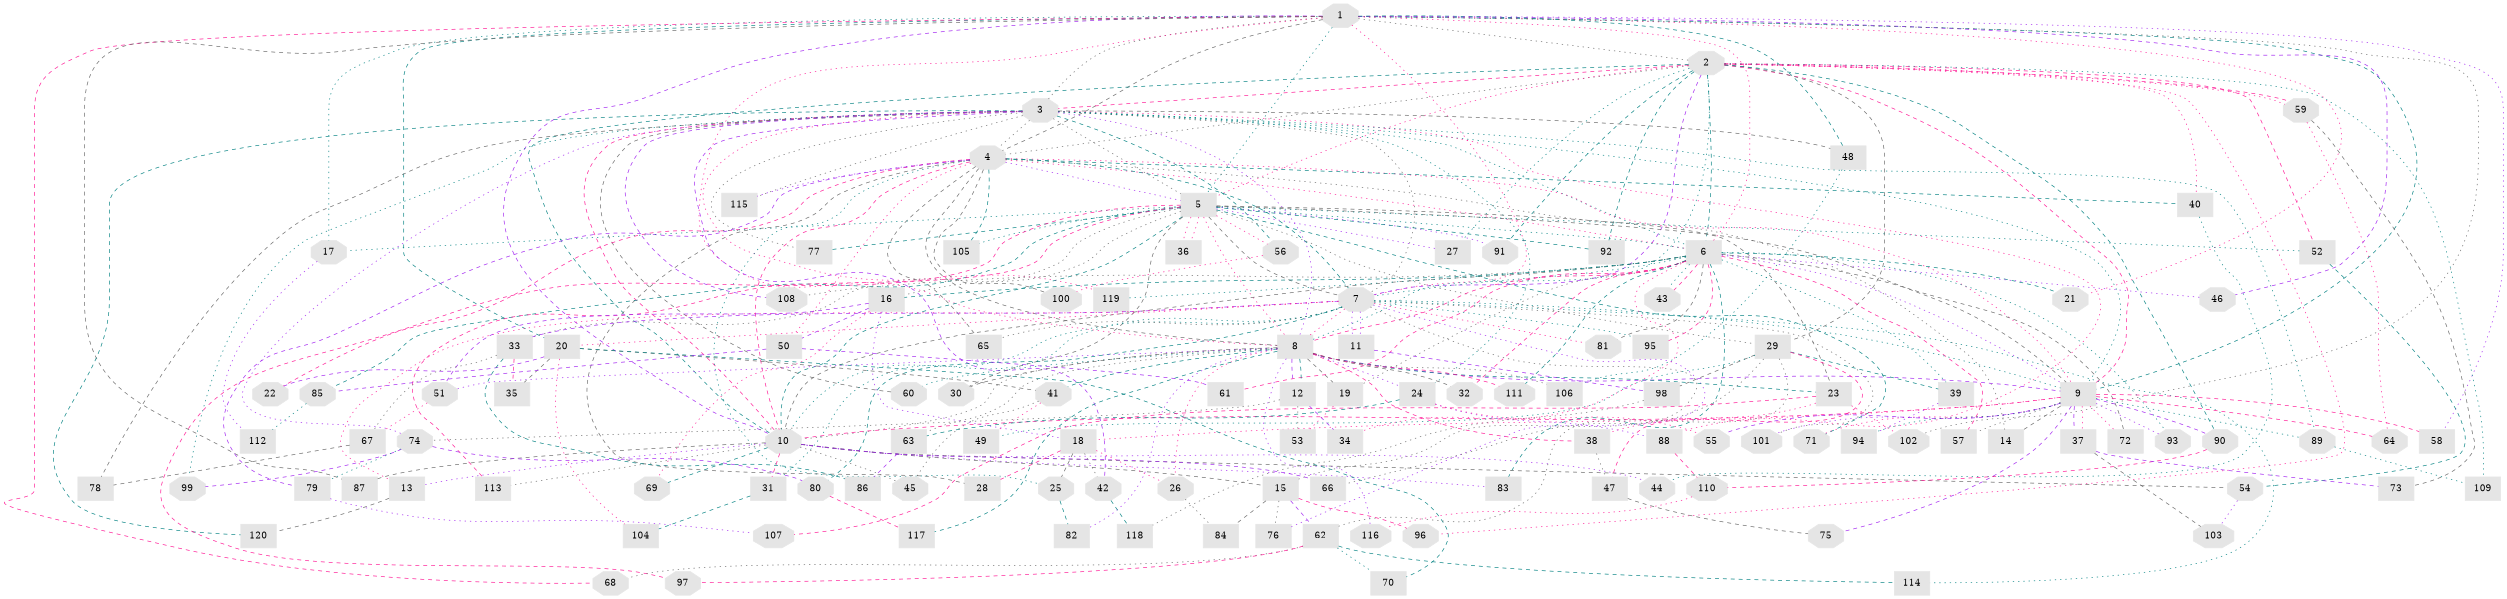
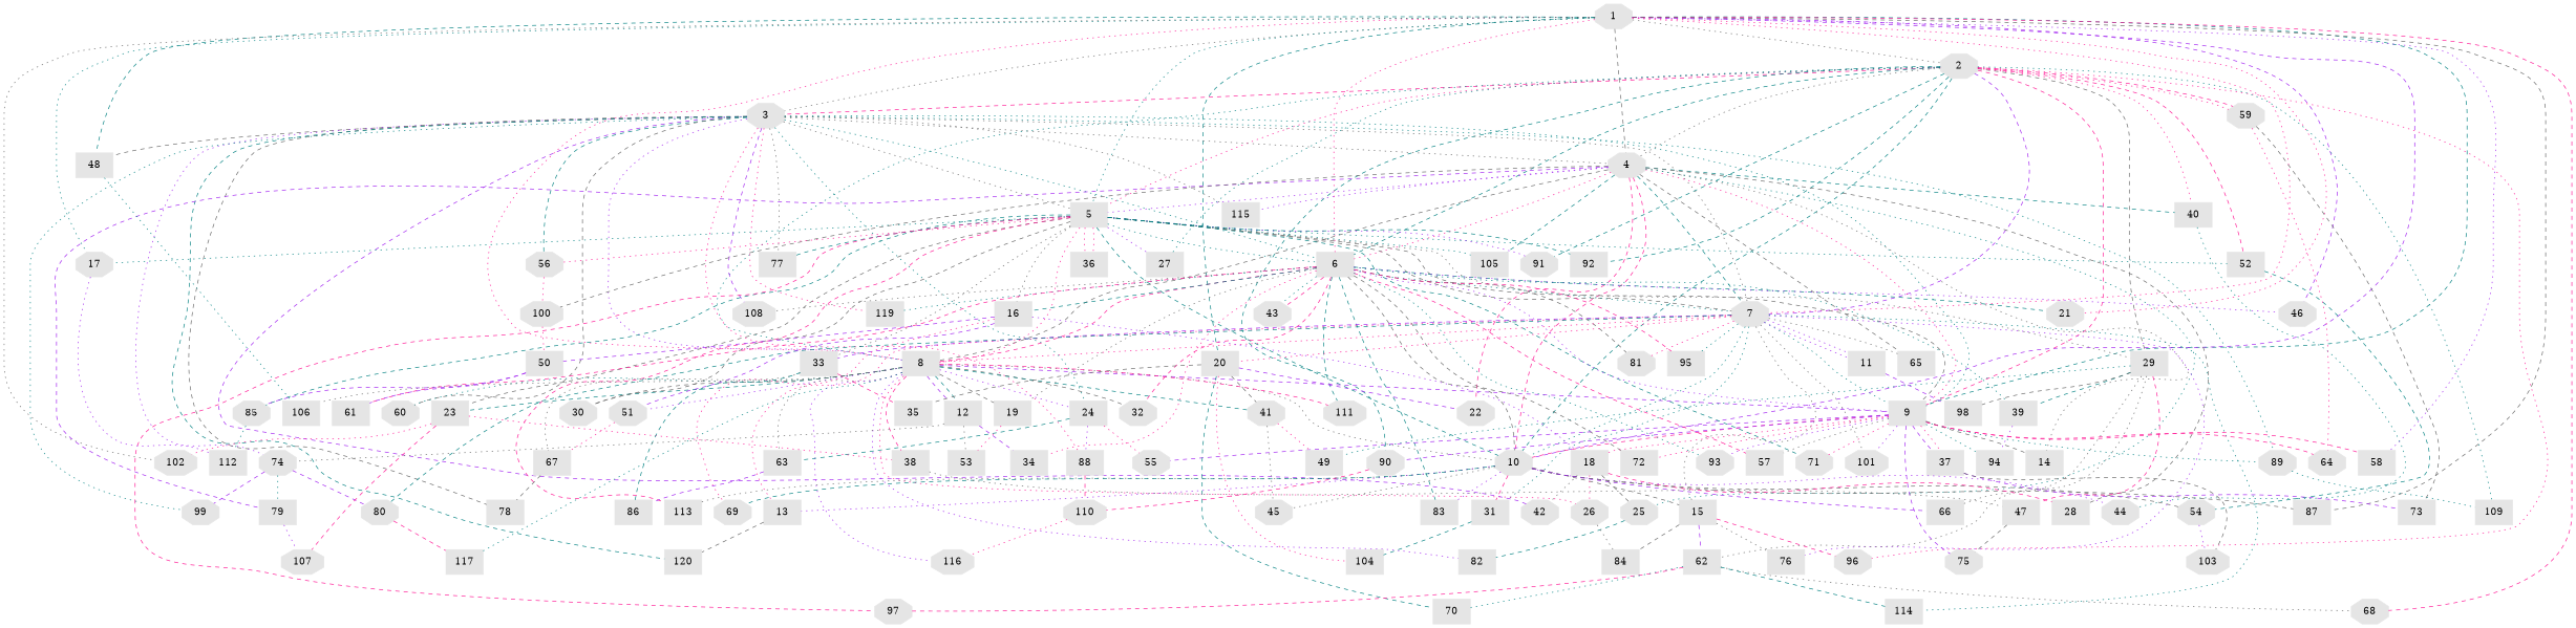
  graph {
    node [color=gray90 shape=box style=filled]
    edge [color=teal style=dotted]
    1 [shape=octagon]
    2 [shape=octagon]
    3 [shape=octagon]
    4 [shape=octagon]
    5
    6
    7 [shape=octagon]
    8
    9
    10 [shape=octagon]
    17 [shape=octagon]
    20
    21 [shape=octagon]
    46 [shape=octagon]
    48
    58
    68 [shape=octagon]
    87
    102 [shape=octagon]
    27
    29
    40
    52
    59 [shape=octagon]
    90 [shape=octagon]
    91 [shape=octagon]
    92
    96 [shape=octagon]
    109
    24
    42 [shape=octagon]
    56 [shape=octagon]
    60 [shape=octagon]
    74 [shape=octagon]
    77
    78
    88
    89 [shape=octagon]
    99 [shape=octagon]
    108 [shape=octagon]
    115
    119
    120
    14
    22 [shape=octagon]
    25 [shape=octagon]
    28
    50
    65
    79
    100 [shape=octagon]
    105
    16
    23
    30 [shape=octagon]
    33
    36
    71 [shape=octagon]
    85 [shape=octagon]
    97 [shape=octagon]
    113
    19
    32 [shape=octagon]
    34
    39
    43 [shape=octagon]
    57
    61
    72
    81 [shape=octagon]
    83
    93 [shape=octagon]
    95
    111 [shape=octagon]
    11
    13
    15
    31
    76
    80 [shape=octagon]
    101 [shape=octagon]
    114
    12
    26 [shape=octagon]
    38
    41 [shape=octagon]
    51 [shape=octagon]
    63
    82
    106
    116 [shape=octagon]
    117
    18
    37
    55 [shape=octagon]
    64 [shape=octagon]
    75 [shape=octagon]
    94
    44 [shape=octagon]
    45 [shape=octagon]
    54 [shape=octagon]
    66
    69 [shape=octagon]
    112
    35
    70
    104
    98
    62
    47
    49
    73
    110 [shape=octagon]
-   118
    107 [shape=octagon]
    67
    86
    53
    84
    103 [shape=octagon]
    1 -- 2 [color=gray40]
    1 -- 3 [color=gray40]
    1 -- 4 [color=gray40 style=dashed]
    1 -- 5
    1 -- 6 [color=deeppink]
    1 -- 7 [color=deeppink]
    1 -- 8 [color=deeppink]
    1 -- 9 [style=dashed]
    1 -- 10 [color=purple style=dashed]
    1 -- 17
    1 -- 20 [style=dashed]
    1 -- 21 [color=deeppink]
    1 -- 46 [color=purple style=dashed]
    1 -- 48 [style=dashed]
    1 -- 58 [color=purple]
    1 -- 68 [color=deeppink style=dashed]
    1 -- 87 [color=gray40 style=dashed]
    1 -- 102 [color=gray40]
    2 -- 3 [color=deeppink style=dashed]
    2 -- 4 [color=gray40]
    2 -- 5 [color=deeppink]
    2 -- 6 [style=dashed]
    2 -- 7 [color=purple style=dashed]
    2 -- 8
    2 -- 9 [color=deeppink style=dashed]
    2 -- 10 [style=dashed]
    2 -- 27
    2 -- 29 [color=gray40 style=dashed]
    2 -- 40 [color=deeppink]
    2 -- 52 [color=deeppink style=dashed]
    2 -- 59 [color=deeppink]
    2 -- 59 [color=deeppink style=dashed]
    2 -- 90 [style=dashed]
    2 -- 91 [style=dashed]
    2 -- 92 [style=dashed]
    2 -- 96 [color=deeppink]
    2 -- 109
    3 -- 4 [color=gray40]
    3 -- 5 [color=gray40]
    3 -- 6
    3 -- 7 [color=gray40]
    3 -- 8 [color=purple]
    3 -- 9
-   3 -- 10 [color=deeppink style=dashed]
    3 -- 48 [color=gray40 style=dashed]
    3 -- 24
    3 -- 42 [color=purple style=dashed]
    3 -- 56 [style=dashed]
    3 -- 60 [color=gray40 style=dashed]
    3 -- 74 [color=purple]
    3 -- 77 [color=gray40]
    3 -- 78 [color=gray40 style=dashed]
    3 -- 88 [color=deeppink]
    3 -- 89
    3 -- 99
    3 -- 108 [color=purple style=dashed]
    3 -- 115 [color=gray40]
    3 -- 119 [color=deeppink]
    3 -- 120 [style=dashed]
    4 -- 5 [color=purple]
    4 -- 6 [color=deeppink]
    4 -- 7 [style=dashed]
    4 -- 8 [color=gray40 style=dashed]
    4 -- 9 [color=deeppink]
    4 -- 10 [color=deeppink style=dashed]
    4 -- 40 [style=dashed]
    4 -- 115 [color=purple]
    4 -- 14 [color=gray40]
    4 -- 22 [color=deeppink style=dashed]
    4 -- 25
    4 -- 28 [color=gray40 style=dashed]
-   4 -- 50 [color=deeppink]
+   100 -- 50 [color=deeppink]
    4 -- 65 [color=gray40 style=dashed]
    4 -- 79 [color=purple style=dashed]
    4 -- 100 [color=gray40 style=dashed]
    4 -- 105 [style=dashed]
    5 -- 6
    5 -- 7 [color=gray40 style=dashed]
    5 -- 8 [color=deeppink]
    5 -- 9 [color=gray40 style=dashed]
    5 -- 10 [style=dashed]
    5 -- 17
    5 -- 27 [color=purple]
    5 -- 29 [color=gray40]
    5 -- 52
    5 -- 91 [color=purple]
    5 -- 92 [style=dashed]
    5 -- 56 [color=deeppink]
    5 -- 77 [style=dashed]
    5 -- 105
    5 -- 16 [color=gray40]
    5 -- 23 [color=gray40 style=dashed]
    5 -- 30 [color=gray40 style=dashed]
    5 -- 33 [color=gray40]
    5 -- 36 [color=deeppink]
    5 -- 36 [color=deeppink]
    5 -- 71 [style=dashed]
    5 -- 85 [style=dashed]
    5 -- 97 [color=deeppink style=dashed]
    5 -- 113 [color=deeppink style=dashed]
    6 -- 7
    6 -- 8 [color=deeppink style=dashed]
    6 -- 9 [color=purple]
    6 -- 10 [color=gray40 style=dashed]
    6 -- 21 [style=dashed]
    6 -- 46 [color=purple]
    6 -- 108 [color=gray40]
    6 -- 119
    6 -- 16 [style=dashed]
    6 -- 19 [color=gray40]
    6 -- 32 [color=deeppink style=dashed]
    6 -- 34 [color=deeppink]
    6 -- 39
    6 -- 43
    6 -- 43 [color=deeppink style=dashed]
    6 -- 57 [color=deeppink style=dashed]
    6 -- 61 [color=deeppink style=dashed]
    6 -- 72 [color=gray40 style=dashed]
    6 -- 81 [color=gray40 style=dashed]
    6 -- 83 [style=dashed]
    6 -- 93
    6 -- 95 [color=deeppink style=dashed]
    6 -- 111 [style=dashed]
    7 -- 8 [color=deeppink]
    7 -- 9
    7 -- 10
    7 -- 20 [color=deeppink]
    7 -- 65 [color=gray40]
    7 -- 33 [color=purple style=dashed]
    7 -- 81 [color=deeppink]
    7 -- 95
    7 -- 11 [color=purple]
    7 -- 11 [color=purple]
    7 -- 13 [color=deeppink]
    7 -- 15 [color=gray40]
    7 -- 31
    7 -- 76 [color=purple]
    7 -- 80 [style=dashed]
    7 -- 101 [color=gray40]
    7 -- 114
    8 -- 9 [color=purple style=dashed]
    8 -- 10 [color=gray40]
    8 -- 24 [color=purple]
    8 -- 60
    8 -- 23 [style=dashed]
    8 -- 30 [color=gray40 style=dashed]
    8 -- 19 [color=gray40 style=dashed]
    8 -- 32 [color=gray40 style=dashed]
    8 -- 111 [color=deeppink style=dashed]
    8 -- 12 [color=purple style=dashed]
    8 -- 12 [style=dashed]
    8 -- 26 [color=deeppink]
    8 -- 38 [color=deeppink style=dashed]
    8 -- 41 [style=dashed]
    8 -- 51 [color=purple]
    8 -- 63 [color=gray40]
    8 -- 82 [color=purple]
    8 -- 106 [color=gray40]
    8 -- 116 [color=purple]
-   8 -- 117 [style=dashed]
+   8 -- 117
    9 -- 10 [color=deeppink style=dashed]
    9 -- 58 [color=deeppink style=dashed]
    9 -- 90 [color=purple style=dashed]
    9 -- 89
    9 -- 14 [color=gray40 style=dashed]
    9 -- 71 [color=deeppink]
    9 -- 57 [color=gray40]
    9 -- 72 [color=deeppink]
    9 -- 93 [color=purple]
    9 -- 101 [color=purple]
    9 -- 18 [color=deeppink]
    9 -- 37 [color=purple style=dashed]
    9 -- 37 [color=deeppink]
    9 -- 55 [color=purple style=dashed]
    9 -- 64 [color=deeppink style=dashed]
    9 -- 75 [color=purple style=dashed]
    9 -- 94
    10 -- 87 [color=gray40 style=dashed]
    10 -- 113 [color=gray40]
    10 -- 83 [color=purple]
    10 -- 13 [color=purple]
    10 -- 15 [color=gray40 style=dashed]
    10 -- 31 [color=deeppink style=dashed]
    10 -- 44 [color=purple]
    10 -- 45 [color=gray40]
    10 -- 54 [color=gray40 style=dashed]
    10 -- 66 [color=purple style=dashed]
    10 -- 69 [style=dashed]
    17 -- 112 [color=purple]
    20 -- 22 [color=purple style=dashed]
    20 -- 41 [color=gray40 style=dashed]
    20 -- 35 [color=gray40 style=dashed]
    20 -- 70 [style=dashed]
    20 -- 104 [color=deeppink]
    48 -- 106
    29 -- 39 [style=dashed]
    29 -- 66 [color=gray40]
    29 -- 98 [color=gray40 style=dashed]
    29 -- 62 [color=gray40]
    29 -- 47 [color=deeppink style=dashed]
    29 -- 49
    40 -- 44
    52 -- 54 [style=dashed]
    59 -- 64 [color=deeppink]
    59 -- 73 [color=gray40 style=dashed]
    90 -- 110 [color=deeppink style=dashed]
    24 -- 88 [color=purple]
    24 -- 63 [style=dashed]
    24 -- 55 [color=deeppink]
-   42 -- 118 [style=dashed]
    56 -- 100 [color=deeppink]
    74 -- 99 [color=purple style=dashed]
    74 -- 79
    74 -- 80 [color=purple style=dashed]
    88 -- 110 [color=deeppink style=dashed]
    89 -- 109
    25 -- 82 [style=dashed]
    50 -- 85 [color=purple style=dashed]
    50 -- 61 [color=purple style=dashed]
    79 -- 107 [color=purple]
    16 -- 50 [color=purple style=dashed]
    16 -- 51 [color=purple style=dashed]
    16 -- 18 [color=purple]
    16 -- 69 [color=deeppink]
    23 -- 102 [color=deeppink]
    23 -- 38 [color=deeppink]
    23 -- 107 [color=deeppink style=dashed]
    33 -- 35 [color=deeppink style=dashed]
    33 -- 67 [color=gray40]
    33 -- 86 [style=dashed]
    85 -- 112
    19 -- 53 [color=deeppink]
    39 -- 94 [color=purple]
    11 -- 98 [color=purple style=dashed]
    13 -- 120 [color=gray40 style=dashed]
    15 -- 96 [color=deeppink style=dashed]
    15 -- 76 [color=gray40]
    15 -- 62 [color=purple style=dashed]
    15 -- 84 [color=gray40 style=dashed]
    31 -- 104 [style=dashed]
    80 -- 117 [color=deeppink style=dashed]
    12 -- 74 [color=gray40]
    12 -- 34 [color=purple style=dashed]
    12 -- 53 [color=gray40]
    26 -- 84 [color=gray40]
    38 -- 47 [color=gray40]
    41 -- 45 [color=gray40]
    41 -- 49 [color=deeppink]
    51 -- 67 [color=deeppink]
    63 -- 86 [color=purple style=dashed]
    18 -- 42 [color=gray40]
    18 -- 25 [color=gray40 style=dashed]
    18 -- 28 [color=deeppink style=dashed]
    18 -- 26 [color=deeppink]
    37 -- 73 [color=purple style=dashed]
    37 -- 103 [color=gray40 style=dashed]
    54 -- 103 [color=purple]
-   98 -- 118 [color=gray40]
    62 -- 68 [color=gray40]
    62 -- 97 [color=deeppink style=dashed]
    62 -- 114 [style=dashed]
    62 -- 70
    47 -- 75 [color=gray40 style=dashed]
    110 -- 116 [color=deeppink]
    67 -- 78 [color=gray40 style=dashed]
  }
